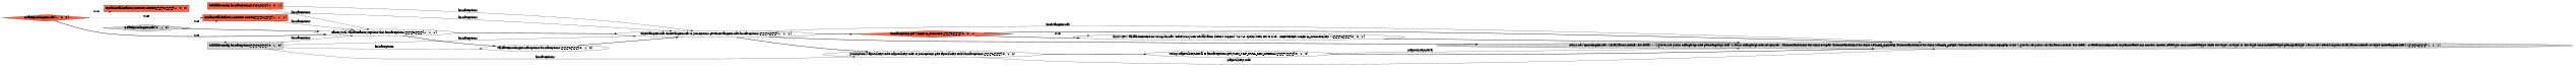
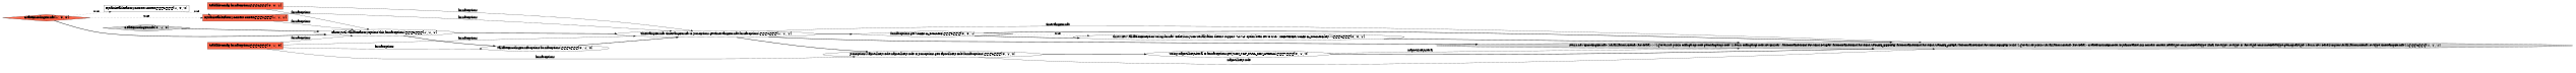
  digraph {
    rankdir=LR
    node [fillcolor=white shape=ellipse style=filled]
    edge [style=bold]
    n1 [fillcolor=tomato label="createEncodingFormat['1', '0', '0']" shape=diamond]
    n2 [label="FactoryUtil.validateFactoryOptions(this,formatOptions)@@@3@@@['1', '1', '1']"]
-   n3 [fillcolor=tomato label="DynamicTableFactory.Context context@@@2@@@['1', '0', '0']" shape=box]
+   n3 [label="DynamicTableFactory.Context context@@@2@@@['1', '0', '0']" shape=box]
    n4 [fillcolor=tomato label="DynamicTableFactory.Context context@@@2@@@['1', '1', '1']" shape=box]
    n5 [label="validateEncodingFormatOptions(formatOptions)@@@4@@@['0', '1', '0']"]
    n6 [label="TimestampFormat timestampFormat = JsonOptions.getTimestampFormat(formatOptions)@@@4@@@['1', '1', '1']"]
    n7 [fillcolor=lightgray label="createEncodingFormat['0', '1', '0']" shape=diamond]
-   n8 [fillcolor=lightgray label="ReadableConfig formatOptions@@@2@@@['0', '1', '0']" shape=box]
+   n8 [fillcolor=tomato label="ReadableConfig formatOptions@@@2@@@['0', '1', '0']" shape=box]
    n9 [label="JsonOptions.MapNullKeyMode mapNullKeyMode = JsonOptions.getMapNullKeyMode(formatOptions)@@@6@@@['0', '1', '0']"]
    n10 [fillcolor=lightgray label="return new EncodingFormat<SerializationSchema<RowData>>(){@Override public ChangelogMode getChangelogMode(){return ChangelogMode.newBuilder().addContainedKind(RowKind.INSERT).addContainedKind(RowKind.UPDATE_BEFORE).addContainedKind(RowKind.UPDATE_AFTER).addContainedKind(RowKind.DELETE).build()}@Override public SerializationSchema<RowData> createRuntimeEncoder(DynamicTableSink.Context context,DataType consumedDataType){final RowType rowType = (RowType)consumedDataType.getLogicalType()return new DebeziumJsonSerializationSchema(rowType,timestampFormat)}}@@@8@@@['1', '1', '1']"]
-   n11 [fillcolor=tomato label="formatOptions.get(SCHEMA_INCLUDE)@@@5@@@['0', '0', '1']" shape=diamond]
+   n11 [label="formatOptions.get(SCHEMA_INCLUDE)@@@5@@@['0', '0', '1']" shape=diamond]
    n12 [label="String mapNullKeyLiteral = formatOptions.get(JSON_MAP_NULL_KEY_LITERAL)@@@7@@@['0', '1', '0']"]
    n13 [label="throw new ValidationException(String.format(\"Debezium JSON serialization doesn't support '%s.%s' option been set to true.\",IDENTIFIER,SCHEMA_INCLUDE.key()))@@@6@@@['0', '0', '1']"]
    n14 [fillcolor=tomato label="ReadableConfig formatOptions@@@2@@@['0', '0', '1']" shape=box]
    n1 -> n2
    n1 -> n3 [label=true style=dotted]
    n1 -> n4 [label=true style=dotted]
    n2 -> n5
    n2 -> n6
    n4 -> n2 [label=formatOptions style=solid]
    n4 -> n6 [label=formatOptions style=solid]
    n5 -> n6
    n6 -> n9
    n6 -> n10
    n6 -> n10 [label=timestampFormat style=solid]
    n6 -> n11
    n7 -> n2
-   n7 -> n4 [label=true style=dotted]
-   n7 -> n8 [label=true style=dotted]
+   n3 -> n4 [label=true style=dotted]
    n8 -> n2 [label=formatOptions style=solid]
    n8 -> n5 [label=formatOptions style=solid]
    n8 -> n6 [label=formatOptions style=solid]
    n8 -> n9 [label=formatOptions style=solid]
    n9 -> n10 [label=mapNullKeyMode style=solid]
    n9 -> n12
    n11 -> n10
    n11 -> n13
    n11 -> n13 [label=true style=dotted]
    n12 -> n10
    n12 -> n10 [label=mapNullKeyLiteral style=solid]
    n13 -> n10
    n14 -> n2 [label=formatOptions style=solid]
    n14 -> n6 [label=formatOptions style=solid]
  }
